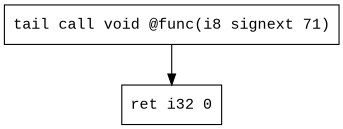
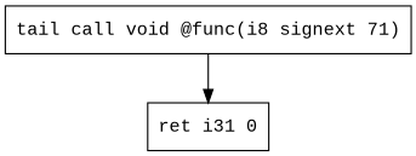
  digraph {
    fontname="Liberation Mono"
    node [shape=record fontname="Liberation Mono"]
    n1 [label="  tail call void @func(i8 signext 71)"]
-   n2 [label="  ret i32 0"]
+   n2 [label="ret i31 0"]
    n1 -> n2 [fontname="Liberation Mono"]
  }
